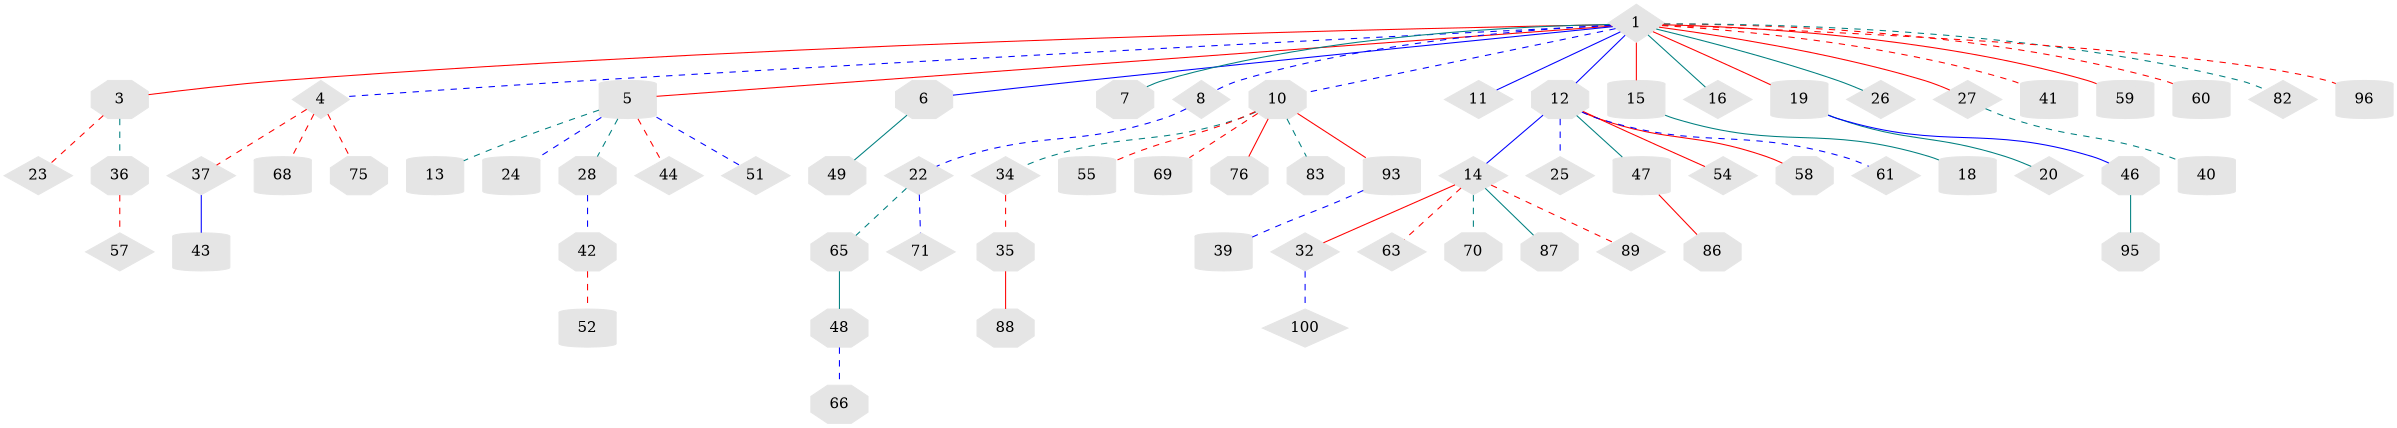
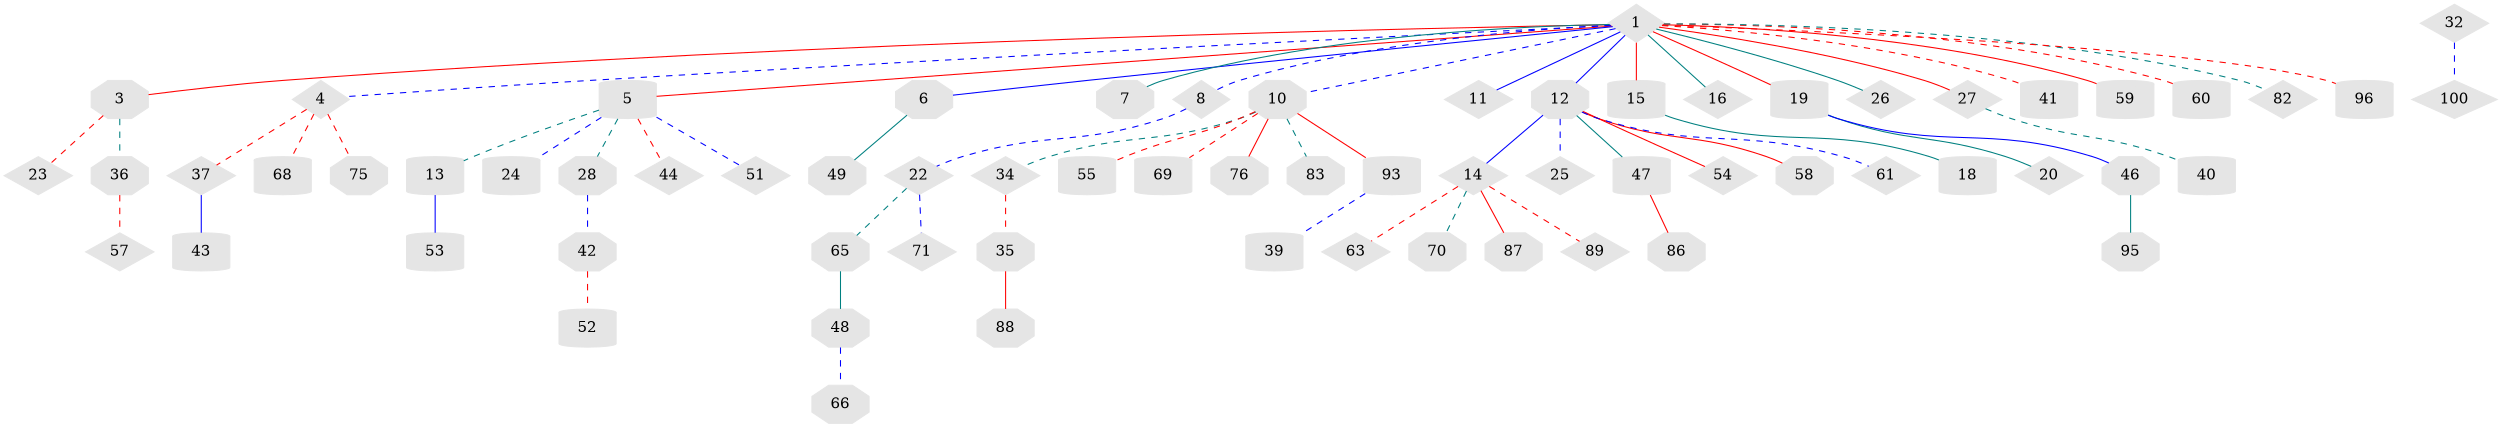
  graph {
    node [color=gray90 shape=diamond style=filled]
    edge [color=red style=dashed]
    1 [super="+2"]
    3 [shape=octagon super="+84"]
    4 [super="+9"]
    5 [shape=cylinder super="+38"]
    6 [shape=octagon super="+29"]
    7 [shape=octagon super="+30"]
    8
    10 [shape=octagon super="+17"]
    11
    12 [shape=octagon super="+31"]
    15 [shape=cylinder]
    16 [super="+50"]
    19 [shape=cylinder super="+67"]
    26 [super="+64"]
    27 [super="+74"]
    41 [shape=cylinder]
    59 [shape=cylinder]
    60 [shape=cylinder]
    82
    96 [shape=cylinder]
    23
    36 [shape=octagon super="+45"]
    37
    68 [shape=cylinder super="+92"]
    75 [shape=octagon]
    13 [shape=cylinder]
    24 [shape=cylinder]
    28 [shape=octagon super="+99"]
    44
    51
    49 [shape=octagon]
    22 [super="+62"]
    34 [super="+73"]
    55 [shape=cylinder]
    69 [shape=cylinder super="+91"]
    n36 [label=76 shape=octagon]
    83 [shape=octagon]
    93 [shape=cylinder]
    14 [super="+21"]
    25 [super="+76"]
    47 [shape=cylinder super="+56"]
    54
    58 [shape=octagon]
    61
    18 [shape=cylinder super="+98"]
    20
    46 [shape=octagon super="+72"]
    40 [shape=cylinder]
    57
    43 [shape=cylinder super="+80"]
+   53 [shape=cylinder]
    42 [shape=octagon super="+78"]
    65 [shape=octagon super="+85"]
    71
    35 [shape=octagon super="+77"]
    39 [shape=cylinder super="+97"]
    32 [super="+33"]
    63
    70 [shape=octagon]
    87 [shape=octagon]
    89
    86 [shape=octagon]
    100
    95 [shape=octagon]
    48 [shape=octagon super="+94"]
    66 [shape=octagon super="+81"]
    52 [shape=cylinder super="+90"]
    88 [shape=octagon]
    1 -- 3 [style=solid]
    1 -- 4 [color=blue]
    1 -- 5 [style=solid]
    1 -- 6 [color=blue style=solid]
    1 -- 7 [color=teal style=solid]
    1 -- 8 [color=blue]
    1 -- 10 [color=blue]
    1 -- 11 [color=blue style=solid]
    1 -- 12 [color=blue style=solid]
    1 -- 15 [style=solid]
    1 -- 16 [color=teal style=solid]
    1 -- 19 [style=solid]
    1 -- 26 [color=teal style=solid]
    1 -- 27 [style=solid]
    1 -- 41
    1 -- 59 [style=solid]
    1 -- 60
    1 -- 82 [color=teal]
    1 -- 96
    3 -- 23
    3 -- 36 [color=teal]
    4 -- 37
    4 -- 68
    4 -- 75
    5 -- 13 [color=teal]
    5 -- 24 [color=blue]
    5 -- 28 [color=teal]
    5 -- 44
    5 -- 51 [color=blue]
    6 -- 49 [color=teal style=solid]
    8 -- 22 [color=blue]
    10 -- 34 [color=teal]
    10 -- 55
    10 -- 69
    10 -- n36 [style=solid]
    10 -- 83 [color=teal]
    10 -- 93 [style=solid]
    12 -- 14 [color=blue style=solid]
    12 -- 25 [color=blue]
    12 -- 47 [color=teal style=solid]
    12 -- 54 [style=solid]
    12 -- 58 [style=solid]
    12 -- 61 [color=blue]
    15 -- 18 [color=teal style=solid]
    19 -- 20 [color=teal style=solid]
    19 -- 46 [color=blue style=solid]
    27 -- 40 [color=teal]
    36 -- 57
    37 -- 43 [color=blue style=solid]
+   13 -- 53 [color=blue style=solid]
    28 -- 42 [color=blue]
    22 -- 65 [color=teal]
    22 -- 71 [color=blue]
    34 -- 35
    93 -- 39 [color=blue]
-   14 -- 32 [style=solid]
    14 -- 63
    14 -- 70 [color=teal]
-   14 -- 87 [color=teal style=solid]
+   14 -- 87 [style=solid]
    14 -- 89
    47 -- 86 [style=solid]
    46 -- 95 [color=teal style=solid]
    42 -- 52
    65 -- 48 [color=teal style=solid]
    35 -- 88 [style=solid]
    32 -- 100 [color=blue]
    48 -- 66 [color=blue]
  }
